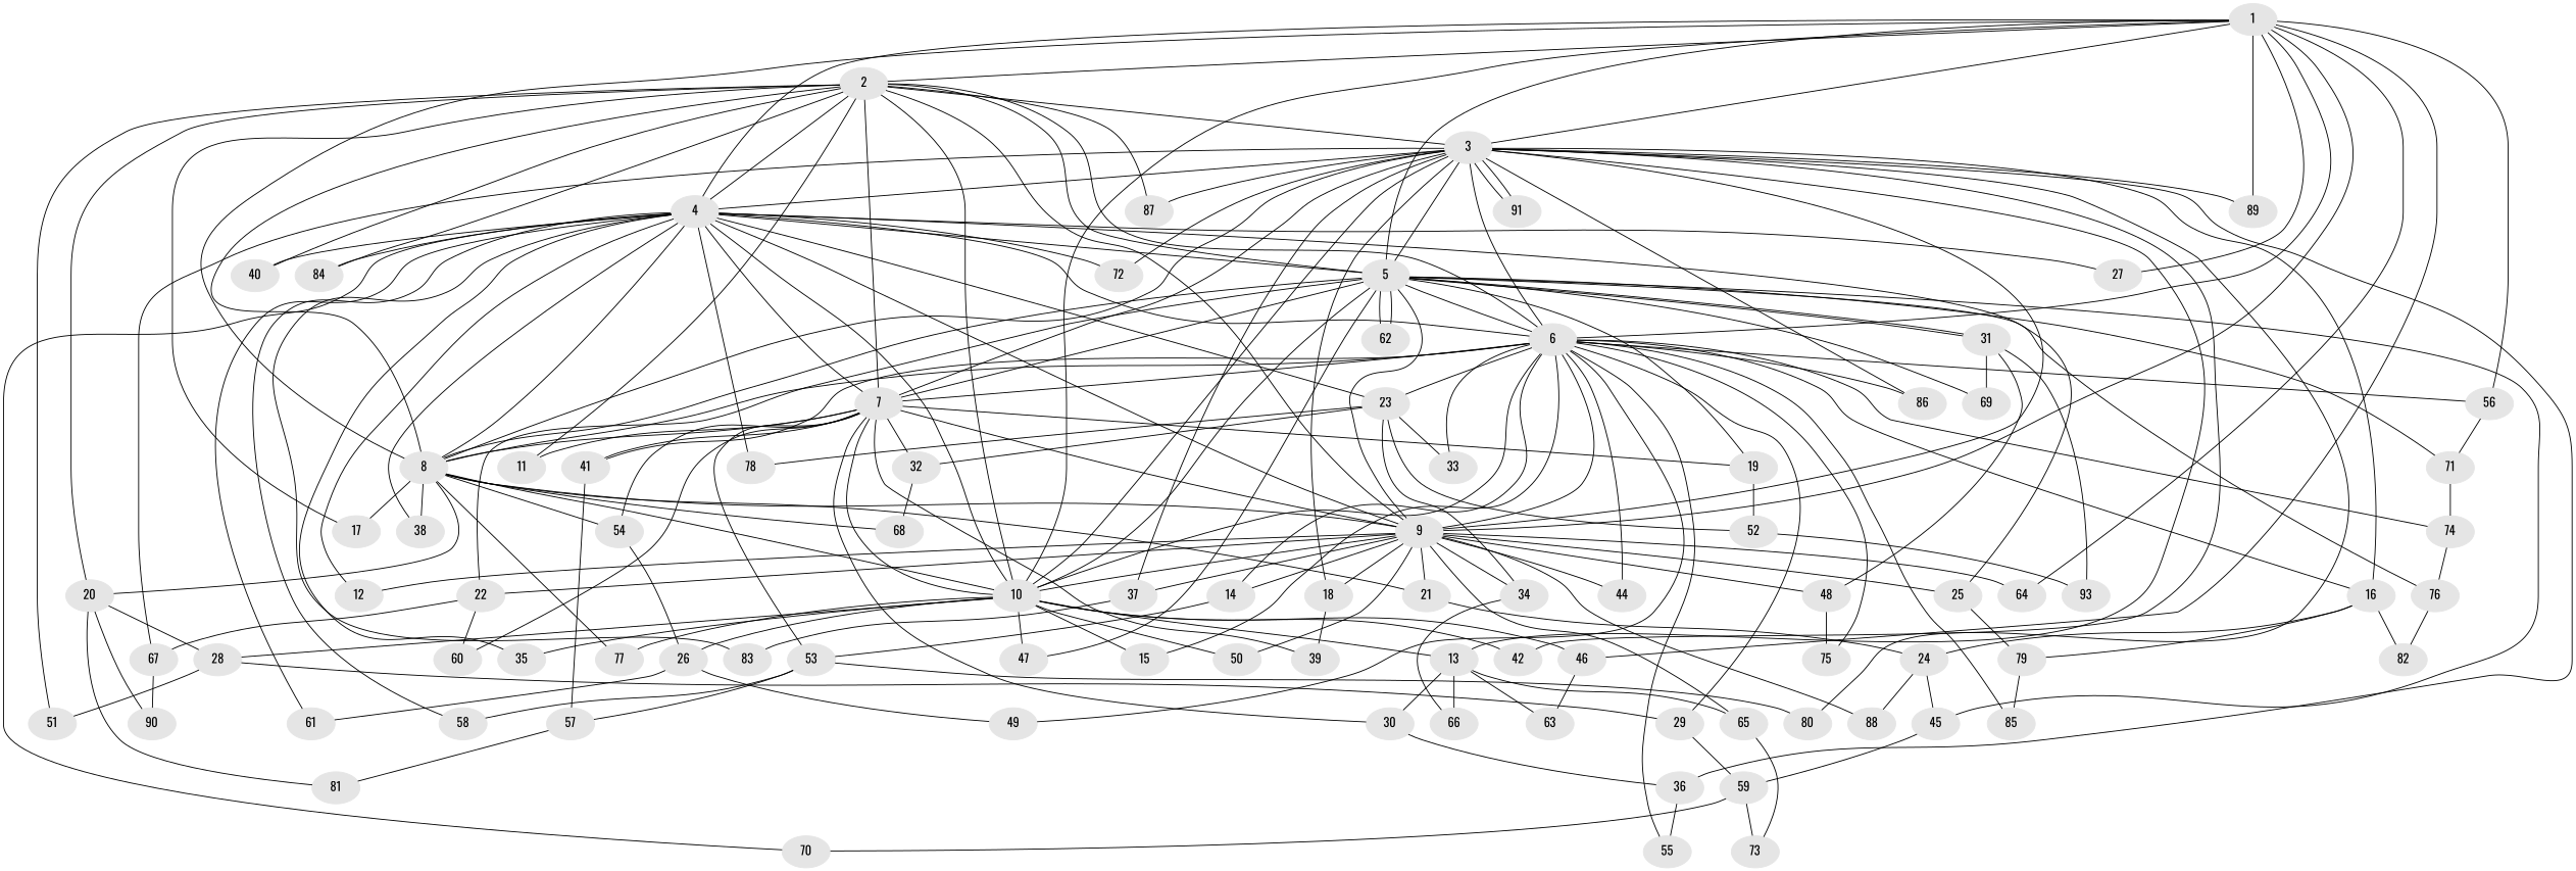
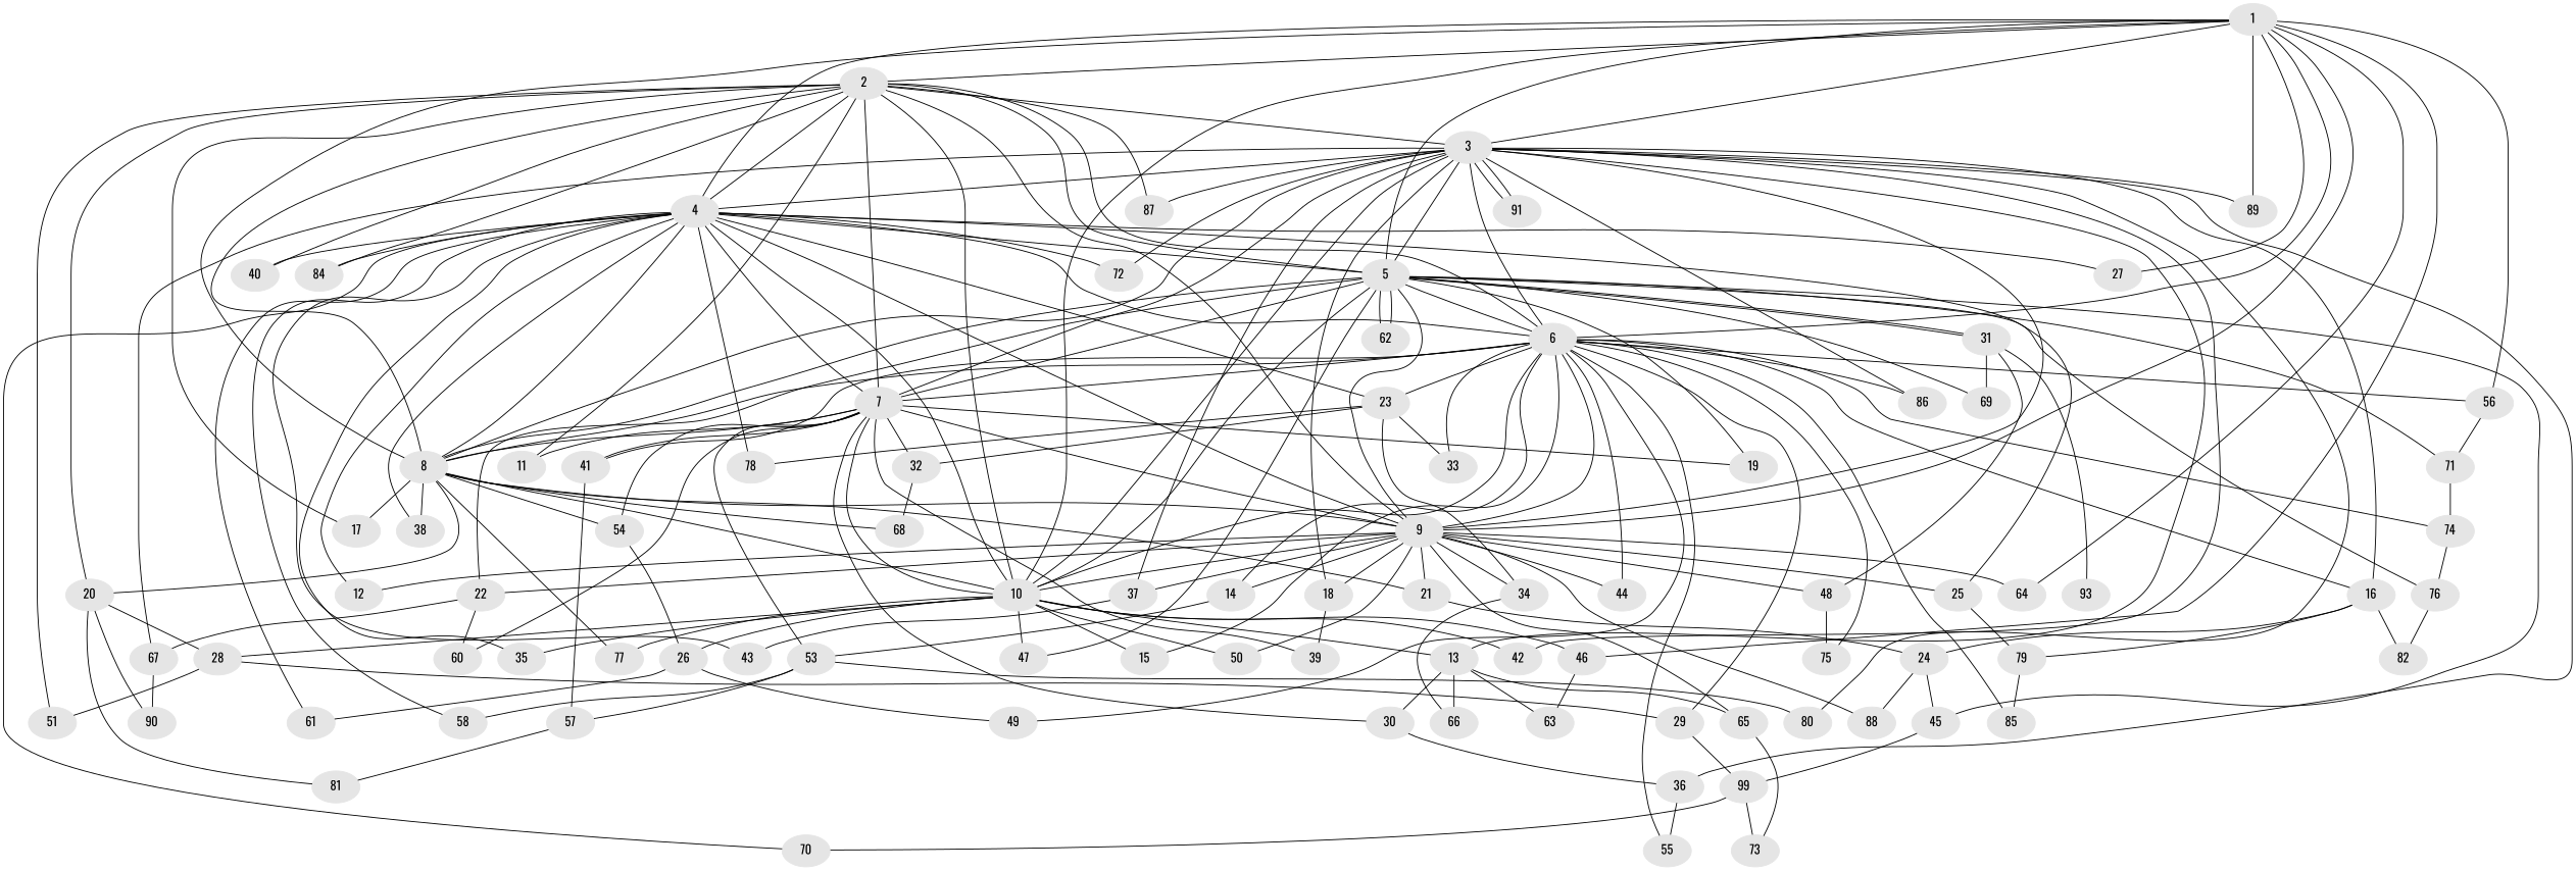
  graph {
    fontname=Oswald
    node [color=gray90 fontname=Oswald style=filled]
    edge [fontname=Oswald]
    1
    2
    3
    4
    5
    6
    8
    9
    10
    27
    46
    56
    64
    89
    7
    11
    17
    20
    40
    51
    84
    87
    13
    16
    18
    36
    37
    42
    67
    72
    80
    86
    91
    12
    23
    25
    35
    38
-   43 [label=83]
+   43
    58
    61
    70
    78
    19
    22
    31
    45
    47
    62
    69
    71
    76
    14
    15
    29
    33
    41
    44
    49
    55
    74
    75
    85
    30
    32
    39
    53
    54
    60
    21
    68
    77
    34
    48
    50
    65
    88
    26
    28
    63
    81
    90
    66
    24
    79
    82
-   52
    n88 [label=93]
-   59
+   59 [label=99]
    57
    73
    1 -- 2
    1 -- 3
    1 -- 4
    1 -- 5
    1 -- 6
    1 -- 8
    1 -- 9
    1 -- 10
    1 -- 27
    1 -- 46
    1 -- 56
    1 -- 64
    1 -- 89
    2 -- 3
    2 -- 4
    2 -- 5
    2 -- 6
    2 -- 8
    2 -- 9
    2 -- 10
    2 -- 7
    2 -- 11
    2 -- 17
    2 -- 20
    2 -- 40
    2 -- 51
    2 -- 84
    2 -- 87
    3 -- 4
    3 -- 5
    3 -- 6
    3 -- 8
    3 -- 9
    3 -- 10
    3 -- 89
    3 -- 7
    3 -- 87
    3 -- 13
    3 -- 16
    3 -- 18
    3 -- 36
    3 -- 37
    3 -- 42
    3 -- 67
    3 -- 72
    3 -- 80
    3 -- 86
    3 -- 91
    3 -- 91
    4 -- 5
    4 -- 6
    4 -- 8
    4 -- 9
    4 -- 10
    4 -- 27
    4 -- 7
    4 -- 40
    4 -- 84
    4 -- 72
    4 -- 12
    4 -- 23
    4 -- 25
    4 -- 35
    4 -- 38
    4 -- 43
    4 -- 58
    4 -- 61
    4 -- 70
    4 -- 78
    5 -- 6
    5 -- 8
    5 -- 9
    5 -- 10
    5 -- 7
    5 -- 19
    5 -- 22
    5 -- 31
    5 -- 31
    5 -- 45
    5 -- 47
    5 -- 62
    5 -- 62
    5 -- 69
    5 -- 71
    5 -- 76
    6 -- 8
    6 -- 9
    6 -- 10
    6 -- 56
    6 -- 7
    6 -- 16
    6 -- 86
    6 -- 23
    6 -- 14
    6 -- 15
    6 -- 29
    6 -- 33
    6 -- 41
    6 -- 44
    6 -- 49
    6 -- 55
    6 -- 74
    6 -- 75
    6 -- 85
    8 -- 9
    8 -- 10
    8 -- 17
    8 -- 20
    8 -- 38
    8 -- 54
    8 -- 21
    8 -- 68
    8 -- 77
    9 -- 10
    9 -- 64
    9 -- 18
    9 -- 37
    9 -- 12
    9 -- 25
    9 -- 22
    9 -- 14
    9 -- 44
    9 -- 21
    9 -- 34
    9 -- 48
    9 -- 50
    9 -- 65
    9 -- 88
    10 -- 46
    10 -- 13
    10 -- 42
    10 -- 35
    10 -- 47
    10 -- 15
    10 -- 77
    10 -- 50
    10 -- 26
    10 -- 28
    46 -- 63
    56 -- 71
    7 -- 8
    7 -- 9
    7 -- 10
    7 -- 11
    7 -- 19
    7 -- 41
    7 -- 30
    7 -- 32
    7 -- 39
    7 -- 53
    7 -- 54
    7 -- 60
    20 -- 28
    20 -- 81
    20 -- 90
    13 -- 30
    13 -- 65
    13 -- 63
    13 -- 66
    16 -- 24
    16 -- 79
    16 -- 82
    18 -- 39
    36 -- 55
    37 -- 43
    67 -- 90
    23 -- 78
    23 -- 33
    23 -- 32
    23 -- 34
-   23 -- 52
    25 -- 79
-   19 -- 52
    22 -- 67
    22 -- 60
    31 -- 69
    31 -- 48
    31 -- n88
    45 -- 59
    71 -- 74
    76 -- 82
    14 -- 53
    29 -- 59
    41 -- 57
    74 -- 76
    30 -- 36
    32 -- 68
    53 -- 80
    53 -- 58
    53 -- 57
    54 -- 26
    21 -- 24
    34 -- 66
    48 -- 75
    65 -- 73
    26 -- 61
    26 -- 49
    28 -- 51
    28 -- 29
    24 -- 45
    24 -- 88
    79 -- 85
-   52 -- n88
    59 -- 70
    59 -- 73
    57 -- 81
  }
